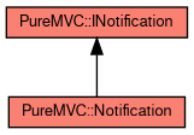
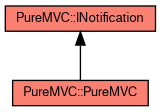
  digraph {
    node [color=black fillcolor=salmon fontname=FreeSans fontsize=10 shape=record style=filled]
-   n1 [fontcolor=black height=0.2 label="PureMVC::Notification" width=0.4]
+   n1 [fontcolor=black height=0.2 label="PureMVC::PureMVC" width=0.4]
    n2 [height=0.2 label="PureMVC::INotification" width=0.4]
    n2 -> n1 [color=black dir=back fontname=FreeSans fontsize=10 labelfontname=FreeSans labelfontsize=10 style=solid]
  }
